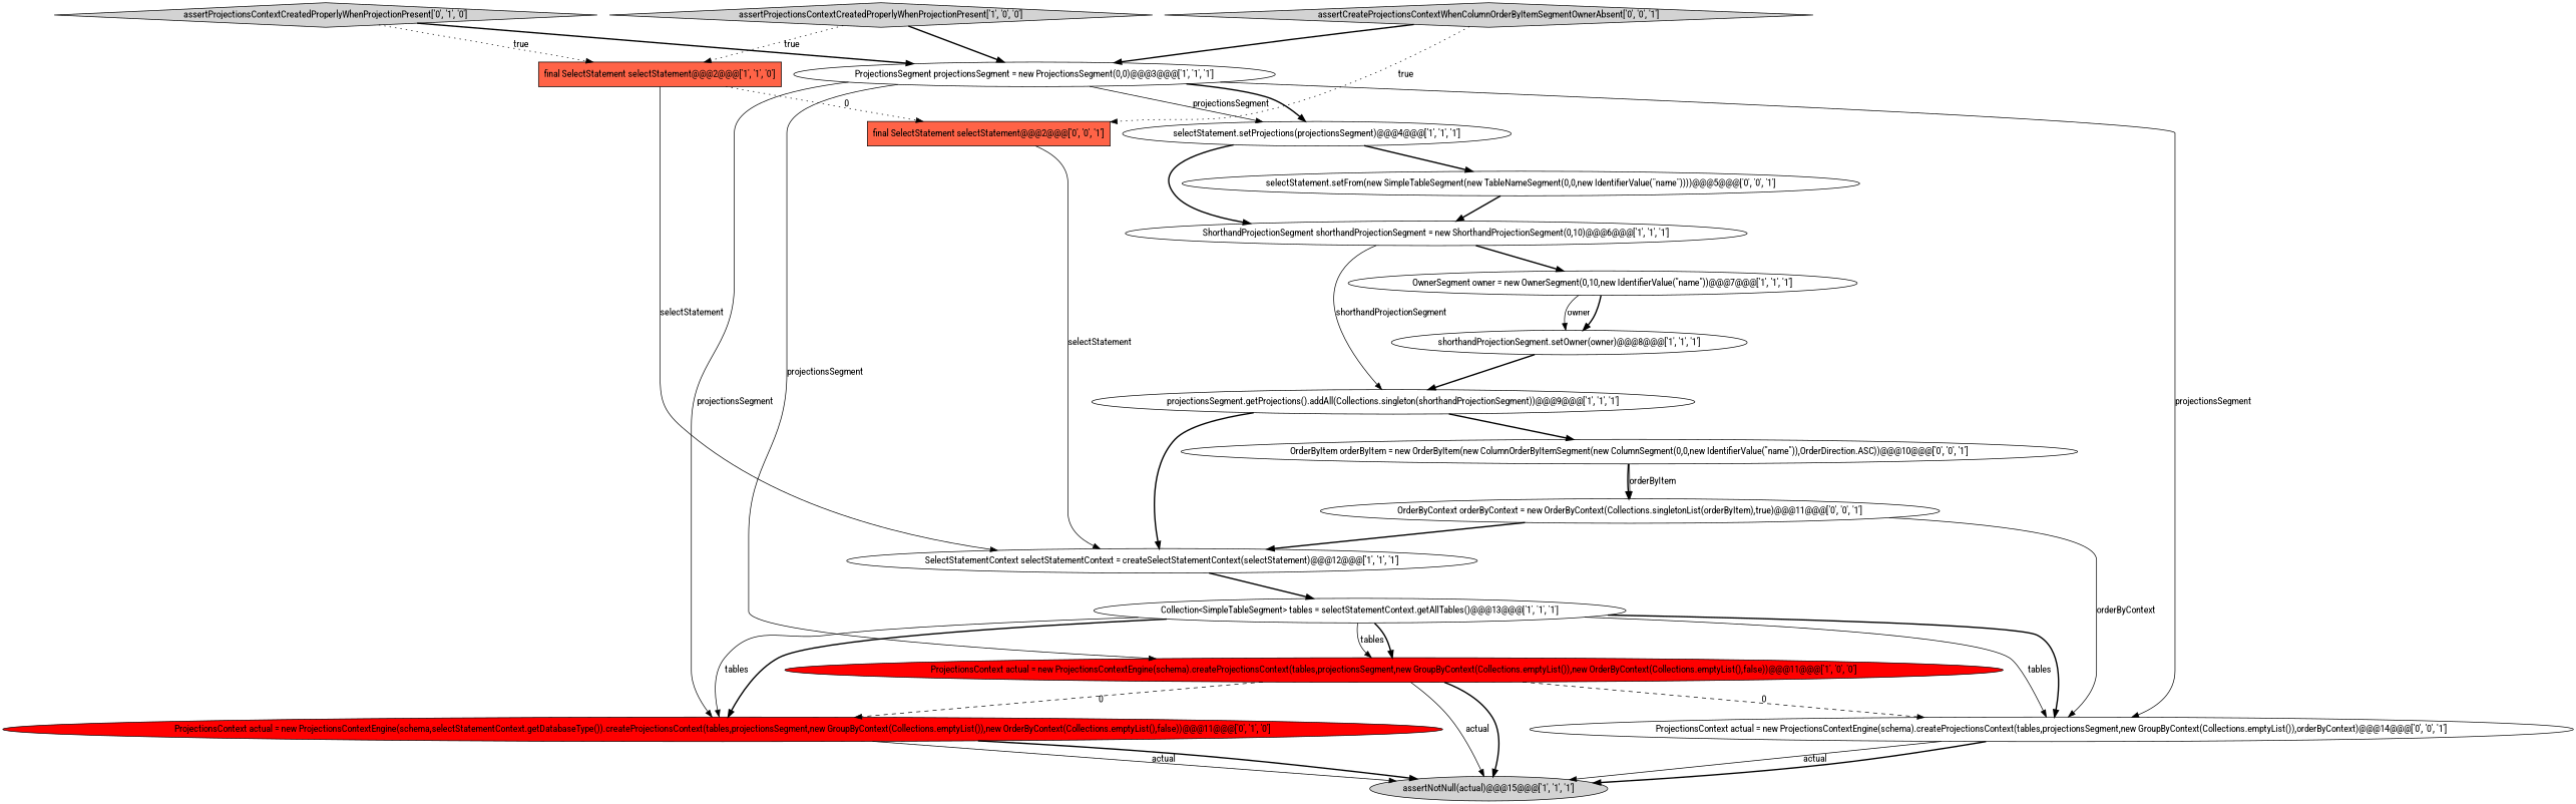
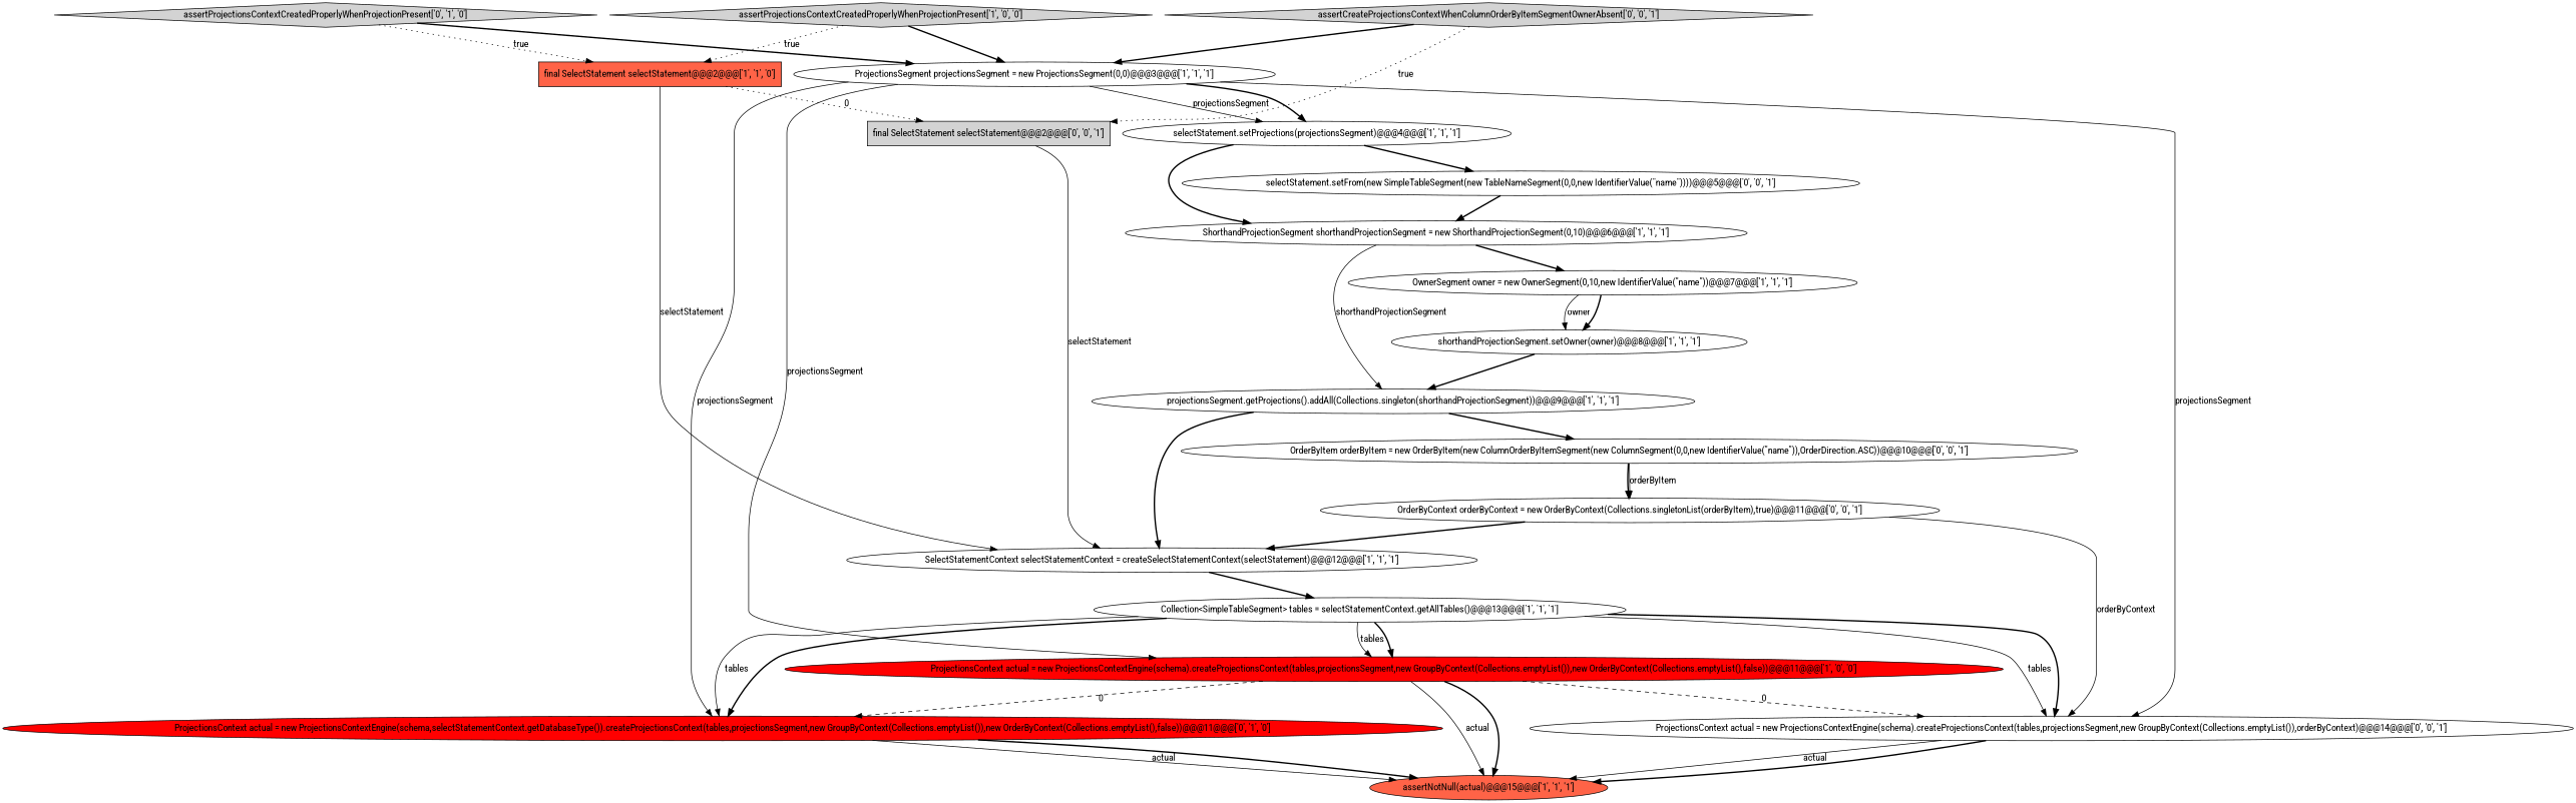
  digraph {
    fontname="Roboto Condensed"
    node [fillcolor=white fontname="Roboto Condensed" shape=ellipse style=filled]
    edge [fontname="Roboto Condensed" style=bold]
    n1 [label="OrderByContext orderByContext = new OrderByContext(Collections.singletonList(orderByItem),true)@@@11@@@['0', '0', '1']"]
    n2 [label="ProjectionsContext actual = new ProjectionsContextEngine(schema).createProjectionsContext(tables,projectionsSegment,new GroupByContext(Collections.emptyList()),orderByContext)@@@14@@@['0', '0', '1']"]
    n3 [label="SelectStatementContext selectStatementContext = createSelectStatementContext(selectStatement)@@@12@@@['1', '1', '1']"]
-   n4 [fillcolor=lightgray label="assertNotNull(actual)@@@15@@@['1', '1', '1']"]
+   n4 [fillcolor=tomato label="assertNotNull(actual)@@@15@@@['1', '1', '1']"]
    n5 [label="Collection<SimpleTableSegment> tables = selectStatementContext.getAllTables()@@@13@@@['1', '1', '1']"]
    n6 [label="ProjectionsSegment projectionsSegment = new ProjectionsSegment(0,0)@@@3@@@['1', '1', '1']"]
    n7 [fillcolor=red label="ProjectionsContext actual = new ProjectionsContextEngine(schema,selectStatementContext.getDatabaseType()).createProjectionsContext(tables,projectionsSegment,new GroupByContext(Collections.emptyList()),new OrderByContext(Collections.emptyList(),false))@@@11@@@['0', '1', '0']"]
    n8 [fillcolor=red label="ProjectionsContext actual = new ProjectionsContextEngine(schema).createProjectionsContext(tables,projectionsSegment,new GroupByContext(Collections.emptyList()),new OrderByContext(Collections.emptyList(),false))@@@11@@@['1', '0', '0']"]
    n9 [label="selectStatement.setProjections(projectionsSegment)@@@4@@@['1', '1', '1']"]
    n10 [label="ShorthandProjectionSegment shorthandProjectionSegment = new ShorthandProjectionSegment(0,10)@@@6@@@['1', '1', '1']"]
    n11 [label="selectStatement.setFrom(new SimpleTableSegment(new TableNameSegment(0,0,new IdentifierValue(\"name\"))))@@@5@@@['0', '0', '1']"]
    n12 [label="OwnerSegment owner = new OwnerSegment(0,10,new IdentifierValue(\"name\"))@@@7@@@['1', '1', '1']"]
    n13 [label="projectionsSegment.getProjections().addAll(Collections.singleton(shorthandProjectionSegment))@@@9@@@['1', '1', '1']"]
    n14 [label="shorthandProjectionSegment.setOwner(owner)@@@8@@@['1', '1', '1']"]
    n15 [label="OrderByItem orderByItem = new OrderByItem(new ColumnOrderByItemSegment(new ColumnSegment(0,0,new IdentifierValue(\"name\")),OrderDirection.ASC))@@@10@@@['0', '0', '1']"]
    n16 [fillcolor=lightgray label="assertProjectionsContextCreatedProperlyWhenProjectionPresent['1', '0', '0']" shape=diamond]
    n17 [fillcolor=tomato label="final SelectStatement selectStatement@@@2@@@['1', '1', '0']" shape=box]
-   n18 [fillcolor=tomato label="final SelectStatement selectStatement@@@2@@@['0', '0', '1']" shape=box]
+   n18 [fillcolor=lightgray label="final SelectStatement selectStatement@@@2@@@['0', '0', '1']" shape=box]
    n19 [fillcolor=lightgray label="assertCreateProjectionsContextWhenColumnOrderByItemSegmentOwnerAbsent['0', '0', '1']" shape=diamond]
    n20 [fillcolor=lightgray label="assertProjectionsContextCreatedProperlyWhenProjectionPresent['0', '1', '0']" shape=diamond]
    n1 -> n2 [label=orderByContext style=solid]
    n1 -> n3
    n2 -> n4 [label=actual style=solid]
    n2 -> n4
    n3 -> n5
    n5 -> n2
    n5 -> n2 [label=tables style=solid]
    n5 -> n7
    n5 -> n7 [label=tables style=solid]
    n5 -> n8 [label=tables style=solid]
    n5 -> n8
    n6 -> n2 [label=projectionsSegment style=solid]
    n6 -> n7 [label=projectionsSegment style=solid]
    n6 -> n8 [label=projectionsSegment style=solid]
    n6 -> n9 [label=projectionsSegment style=solid]
    n6 -> n9
    n7 -> n4 [label=actual style=solid]
    n7 -> n4
    n8 -> n2 [label=0 style=dashed]
    n8 -> n4 [label=actual style=solid]
    n8 -> n4
    n8 -> n7 [label=0 style=dashed]
    n9 -> n10
    n9 -> n11
    n10 -> n12
    n10 -> n13 [label=shorthandProjectionSegment style=solid]
    n11 -> n10
    n12 -> n14
    n12 -> n14 [label=owner style=solid]
    n13 -> n3
    n13 -> n15
    n14 -> n13
    n15 -> n1 [label=orderByItem style=solid]
    n15 -> n1
    n16 -> n6
    n16 -> n17 [label=true style=dotted]
    n17 -> n3 [label=selectStatement style=solid]
    n17 -> n18 [label=0 style=dotted]
    n18 -> n3 [label=selectStatement style=solid]
    n19 -> n6
    n19 -> n18 [label=true style=dotted]
    n20 -> n6
    n20 -> n17 [label=true style=dotted]
  }
